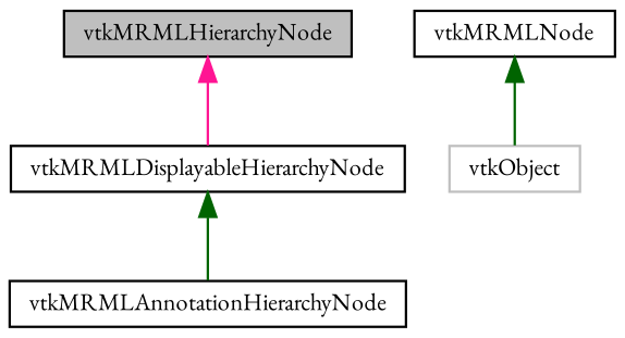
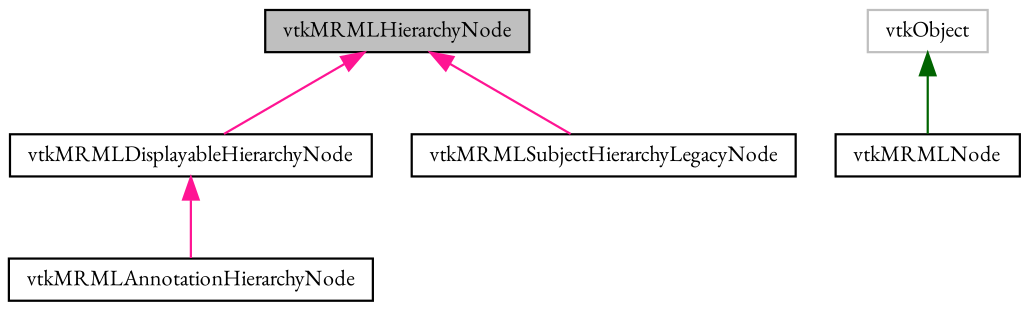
  digraph {
    fontname="EB Garamond"
    node [color=black fontname="EB Garamond" fontsize=10 shape=record]
    edge [color=deeppink dir=back fontname="EB Garamond" fontsize=10 labelfontname=Helvetica labelfontsize=10 style=solid]
    n1 [fillcolor=grey75 fontcolor=black height=0.2 label=vtkMRMLHierarchyNode style=filled width=0.4]
    n2 [height=0.2 label=vtkMRMLDisplayableHierarchyNode width=0.4]
+   n3 [height=0.2 label=vtkMRMLSubjectHierarchyLegacyNode width=0.4]
    n4 [height=0.2 label=vtkMRMLAnnotationHierarchyNode width=0.4]
    n5 [height=0.2 label=vtkMRMLNode width=0.4]
    n6 [color=grey75 height=0.2 label=vtkObject width=0.4]
    n1 -> n2
-   n2 -> n4 [color=darkgreen]
-   n5 -> n6 [color=darkgreen]
+   n1 -> n3
+   n2 -> n4
+   n6 -> n5 [color=darkgreen]
  }
